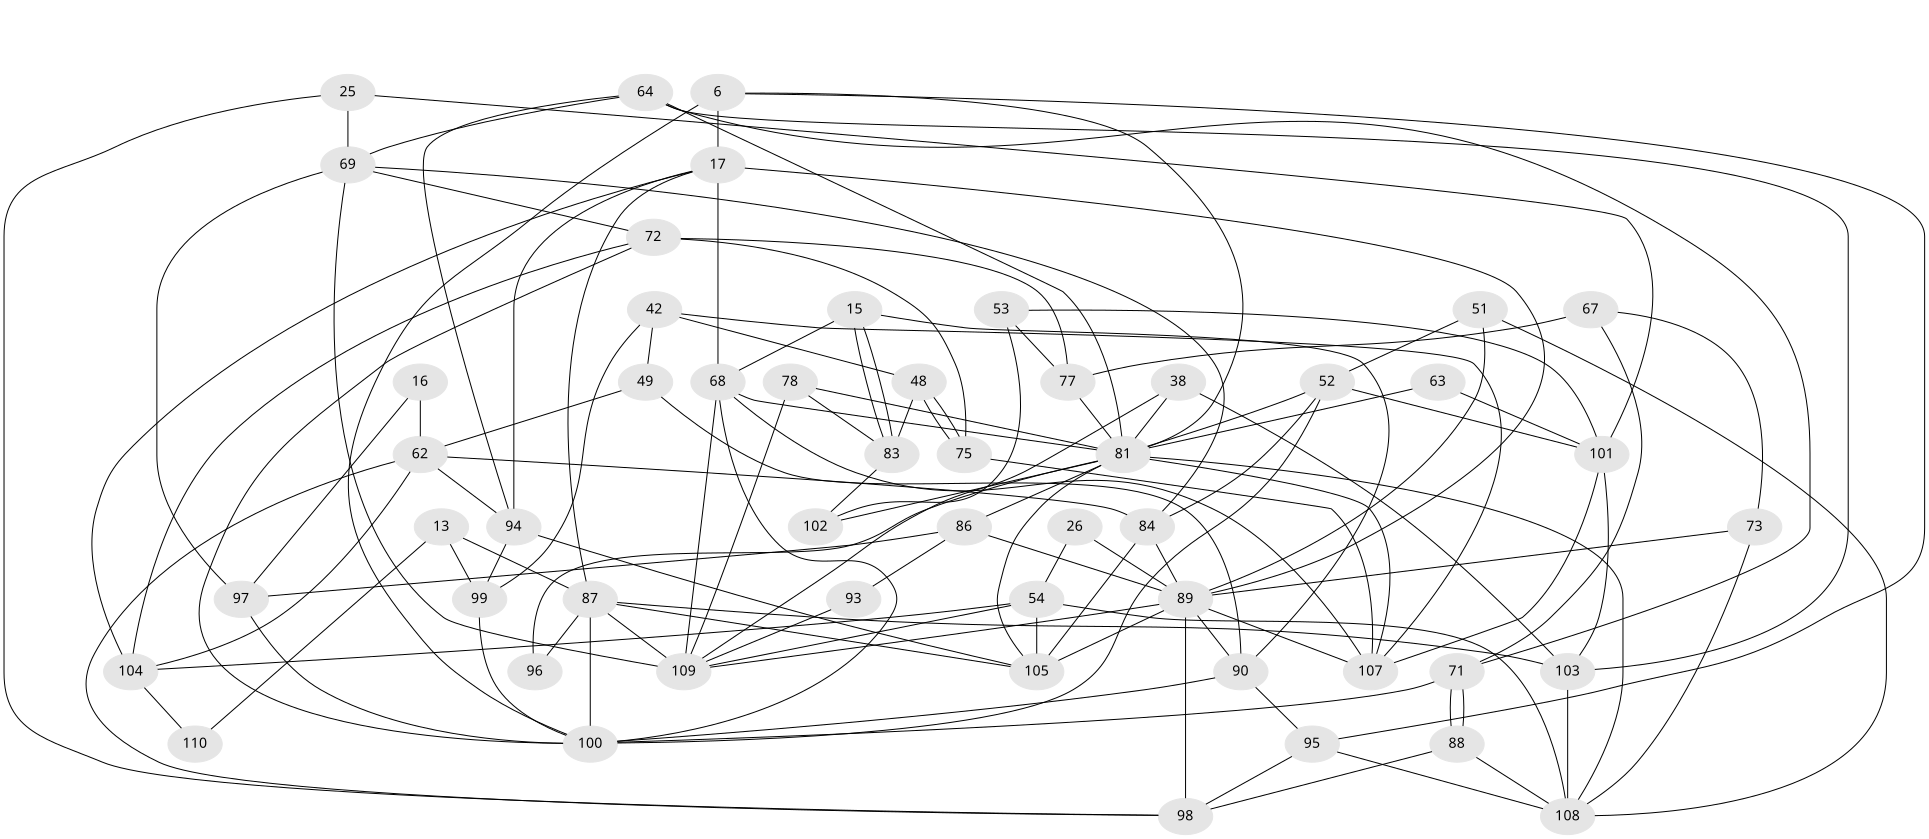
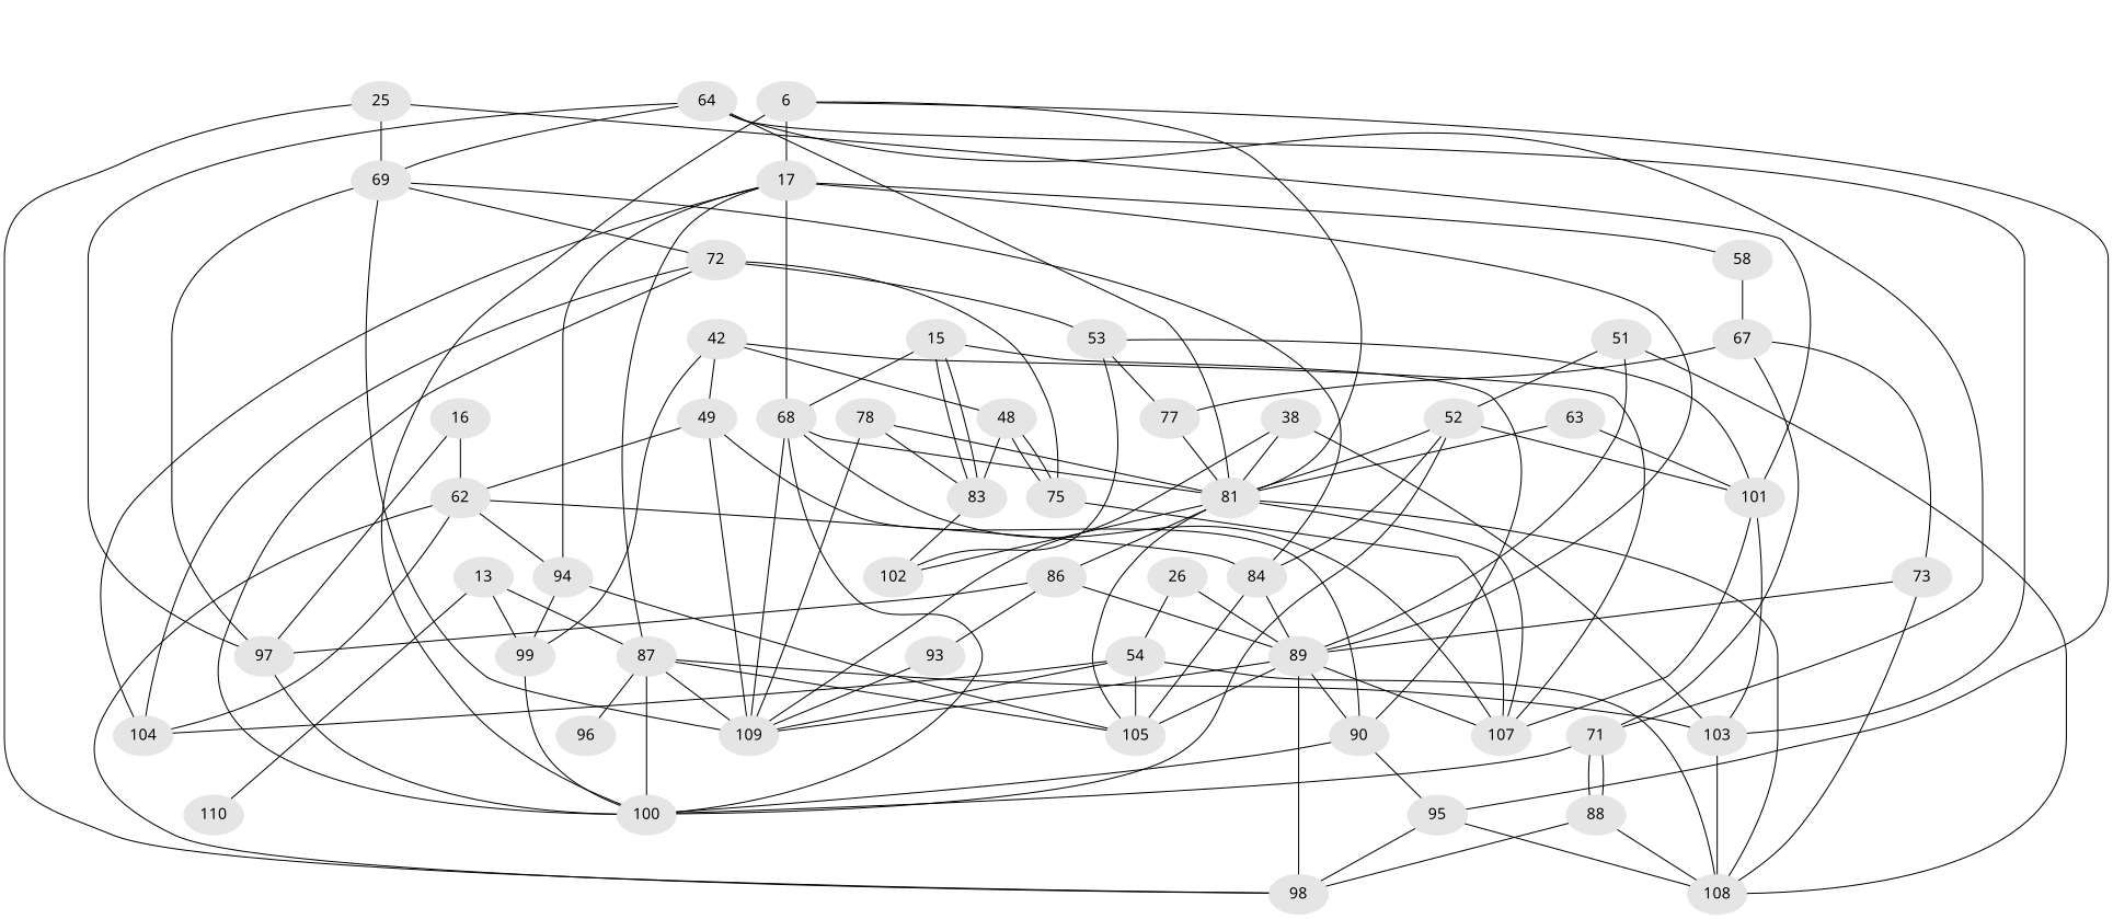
  graph {
    fontname="Noto Sans"
    node [color=gray90 fontname="Noto Sans" style=filled]
    edge [fontname="Noto Sans"]
    6
    17
    81 [super="+76+80"]
    95
    100 [super="+2+12"]
    87 [super="+35+66"]
    68 [super="+19+59+29"]
+   58
    89 [super="+3+79+57"]
    94
    104
    107 [super="+14+106+43"]
    108 [super="+70+46"]
    102
    105 [super="+91"]
    86
    96
    98 [super="+82"]
    75 [super="+9"]
    13
    99
    110
    103
    109 [super="+8+22+55"]
    15
    83
    90
    62 [super="+41"]
    84 [super="+31+50"]
    16
    97
    67
    69 [super="+28"]
    72 [super="+37"]
    25
    101 [super="+24"]
    26
    54
    38
    48 [super="+7"]
    42
    49 [super="+47"]
    51
    52
    53
    77
    71
    73 [super="+23"]
    63
    64 [super="+44"]
    88
    78
    93
    6 -- 17
    6 -- 81
    6 -- 95
    6 -- 100 [weight=3]
    17 -- 87
    17 -- 68
+   17 -- 58
    17 -- 89 [weight=2]
    17 -- 94
    17 -- 104
    81 -- 107 [weight=2]
    81 -- 108 [weight=3]
    81 -- 102 [weight=2]
    81 -- 105 [weight=2]
    81 -- 86
-   81 -- 96
    95 -- 108
    95 -- 98
    87 -- 100 [weight=2]
    87 -- 105
    87 -- 96
    87 -- 103
    87 -- 109 [weight=2]
    68 -- 81
    68 -- 100 [weight=2]
    68 -- 107 [weight=2]
    68 -- 109 [weight=2]
+   58 -- 67
    89 -- 107 [weight=2]
    89 -- 105 [weight=2]
    89 -- 98 [weight=4]
    89 -- 109 [weight=2]
    89 -- 90
    94 -- 105
    94 -- 99
-   104 -- 110
    86 -- 89
    86 -- 97
    86 -- 93
    75 -- 107
    13 -- 87
    13 -- 99
    13 -- 110
    99 -- 100
    103 -- 108 [weight=2]
    15 -- 68
    15 -- 83
    15 -- 83
    15 -- 90
    83 -- 102
    90 -- 95
    90 -- 100
    62 -- 94
    62 -- 104 [weight=2]
    62 -- 98
    62 -- 84
    84 -- 89
    84 -- 105
    16 -- 62
    16 -- 97
    97 -- 100
    67 -- 77
    67 -- 71
    67 -- 73
    69 -- 109
    69 -- 84 [weight=2]
    69 -- 97
    69 -- 72
    72 -- 100
    72 -- 104
    72 -- 75
-   72 -- 77
+   72 -- 53
    25 -- 98
    25 -- 69
    25 -- 101
    101 -- 107 [weight=2]
    101 -- 103
    26 -- 89
    26 -- 54
    54 -- 104
    54 -- 108 [weight=2]
    54 -- 105 [weight=3]
    54 -- 109
    38 -- 81 [weight=2]
    38 -- 103
    38 -- 109
    48 -- 75
    48 -- 75
    48 -- 83
    42 -- 107
    42 -- 99
    42 -- 48
    42 -- 49
+   49 -- 109 [weight=2]
    49 -- 90
    49 -- 62
    51 -- 89
    51 -- 108
    51 -- 52
    52 -- 81
    52 -- 100
    52 -- 84
    52 -- 101
    53 -- 102
    53 -- 101 [weight=2]
    53 -- 77
    77 -- 81
    71 -- 100
    71 -- 88
    71 -- 88
    73 -- 89
    73 -- 108
    63 -- 81
    63 -- 101
    64 -- 81 [weight=3]
-   64 -- 94
+   64 -- 97
    64 -- 103
    64 -- 69 [weight=2]
    64 -- 71
    88 -- 108
    88 -- 98
    78 -- 81
    78 -- 109
    78 -- 83
    93 -- 109
  }
